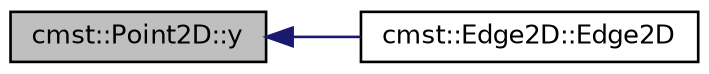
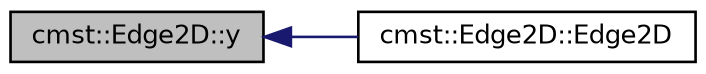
  digraph {
    rankdir=LR
    node [color=black fontname=Helvetica fontsize=10 shape=record style=filled]
-   n1 [fillcolor=grey75 fontcolor=black height=0.2 label="cmst::Point2D::y" width=0.4]
+   n1 [fillcolor=grey75 fontcolor=black height=0.2 label="cmst::Edge2D::y" width=0.4]
    n2 [fillcolor=white height=0.2 label="cmst::Edge2D::Edge2D" width=0.4]
    n1 -> n2 [color=midnightblue dir=back fontname=Helvetica fontsize=10 labelfontname=Helvetica labelfontsize=10 style=solid]
  }
